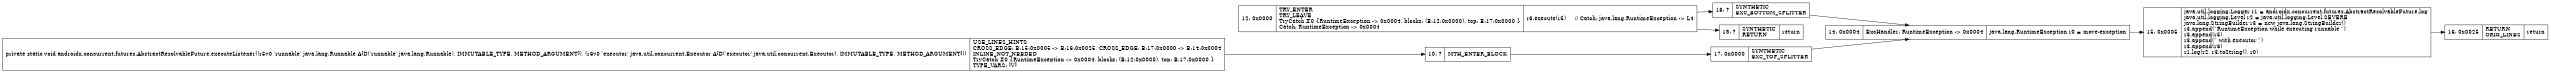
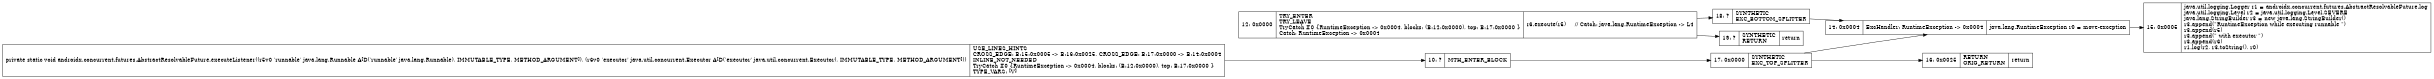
  digraph {
    rankdir=LR
    node [shape=record]
    n1 [label="{10\:\ ?|MTH_ENTER_BLOCK\l}"]
    n2 [label="{17\:\ 0x0000|SYNTHETIC\lEXC_TOP_SPLITTER\l}"]
    n3 [label="{14\:\ 0x0004|ExcHandler: RuntimeException \-\> 0x0004\l|java.lang.RuntimeException r0 = move\-exception\l}"]
    n4 [label="{12\:\ 0x0000|TRY_ENTER\lTRY_LEAVE\lTryCatch #0 \{RuntimeException \-\> 0x0004, blocks: (B:12:0x0000), top: B:17:0x0000 \}\lCatch: RuntimeException \-\> 0x0004\l|r6.execute(r5)     \/\/ Catch: java.lang.RuntimeException \-\> L4\l}"]
    n5 [label="{18\:\ ?|SYNTHETIC\lEXC_BOTTOM_SPLITTER\l}"]
    n6 [label="{19\:\ ?|SYNTHETIC\lRETURN\l|return\l}"]
    n7 [label="{15\:\ 0x0005|java.util.logging.Logger r1 = androidx.concurrent.futures.AbstractResolvableFuture.log\ljava.util.logging.Level r2 = java.util.logging.Level.SEVERE\ljava.lang.StringBuilder r3 = new java.lang.StringBuilder()\lr3.append(\"RuntimeException while executing runnable \")\lr3.append(r5)\lr3.append(\" with executor \")\lr3.append(r6)\lr1.log(r2, r3.toString(), r0)\l}"]
-   n8 [label="{16\:\ 0x0025|RETURN\lORIG_LINES\l|return\l}"]
+   n8 [label="{16\:\ 0x0025|RETURN\lORIG_RETURN\l|return\l}"]
    n9 [label="{private static void androidx.concurrent.futures.AbstractResolvableFuture.executeListener((r5v0 'runnable' java.lang.Runnable A[D('runnable' java.lang.Runnable), IMMUTABLE_TYPE, METHOD_ARGUMENT]), (r6v0 'executor' java.util.concurrent.Executor A[D('executor' java.util.concurrent.Executor), IMMUTABLE_TYPE, METHOD_ARGUMENT]))  | USE_LINES_HINTS\lCROSS_EDGE: B:15:0x0005 \-\> B:16:0x0025, CROSS_EDGE: B:17:0x0000 \-\> B:14:0x0004\lINLINE_NOT_NEEDED\lTryCatch #0 \{RuntimeException \-\> 0x0004, blocks: (B:12:0x0000), top: B:17:0x0000 \}\lTYPE_VARS: [V]\l}"]
    n1 -> n2
    n2 -> n3
    n3 -> n7
    n4 -> n5
    n4 -> n6
    n5 -> n3
-   n7 -> n8
+   n2 -> n8
    n9 -> n1
  }
